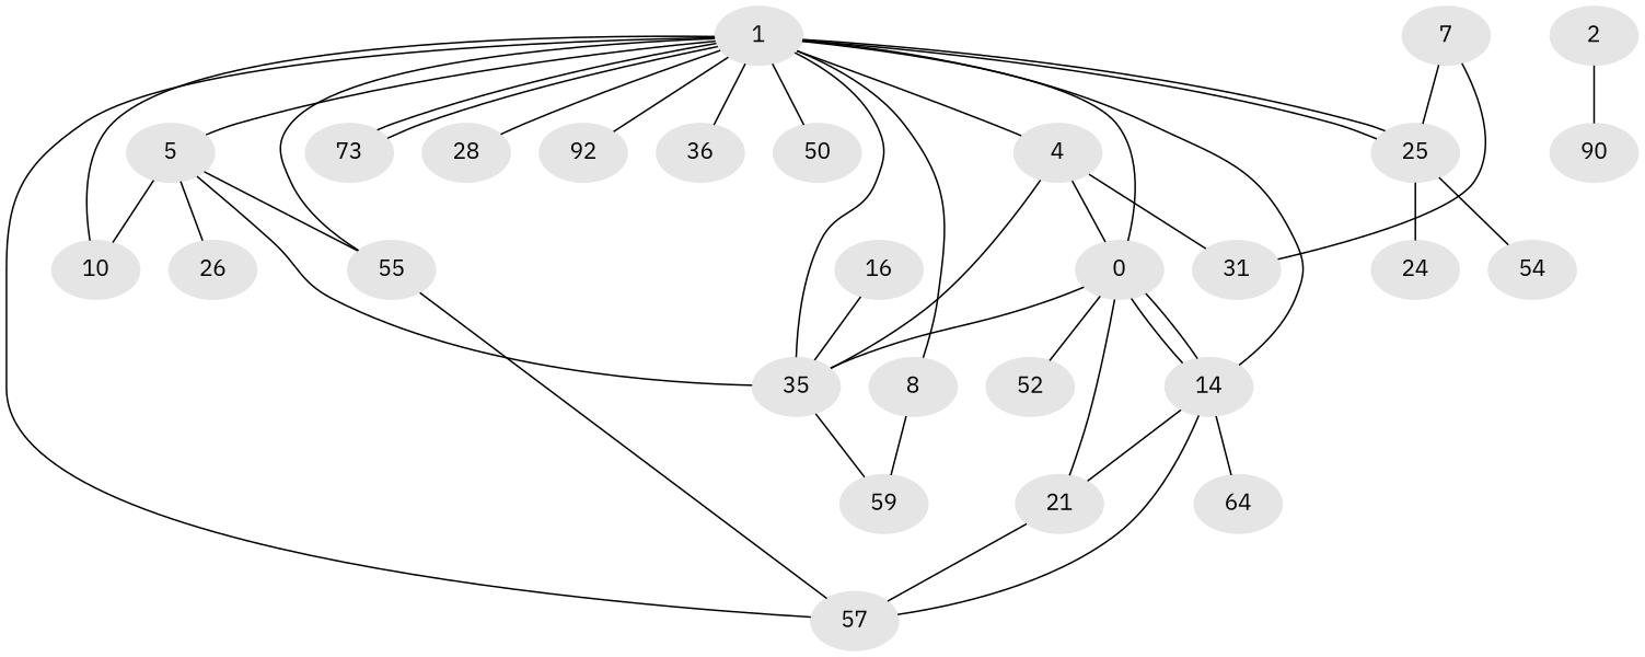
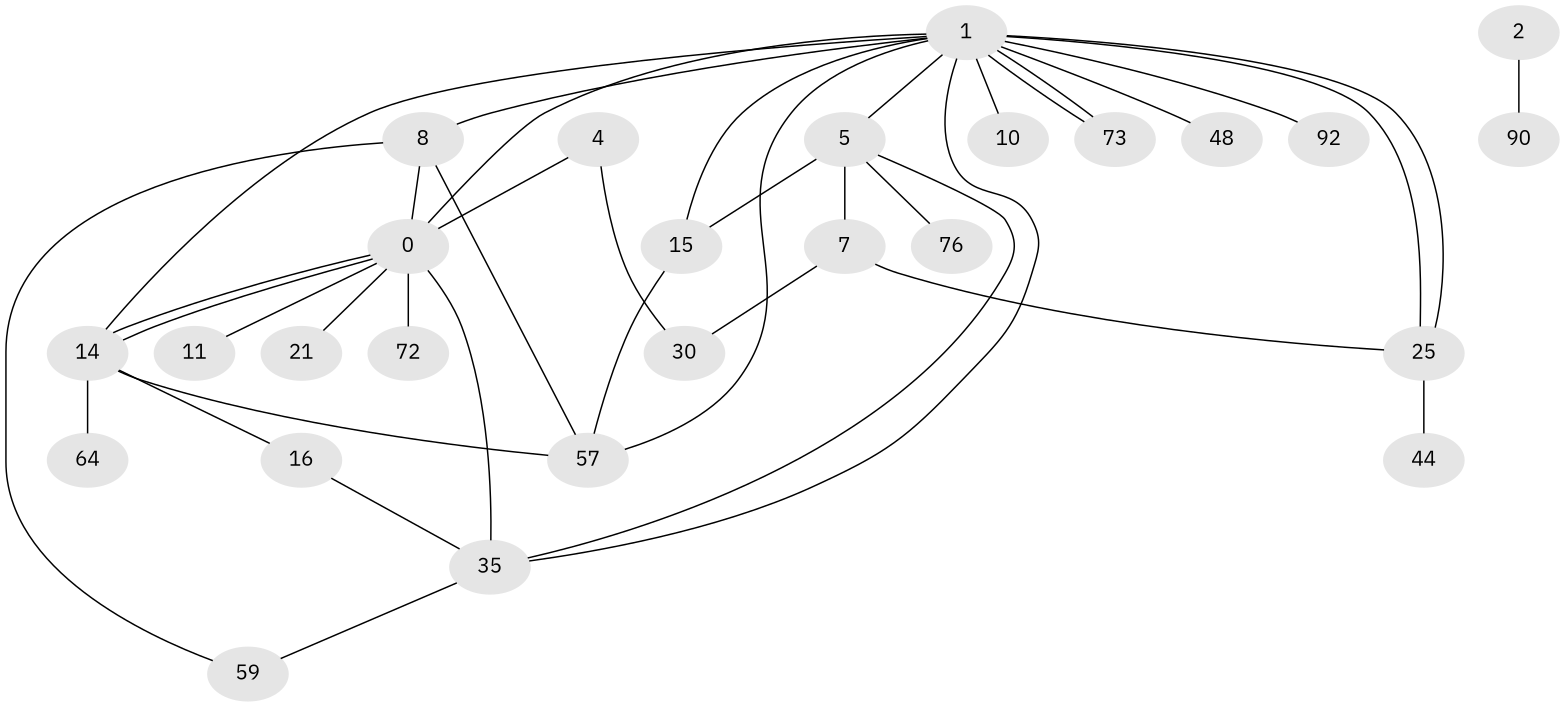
  graph {
    fontname="IBM Plex Sans"
    node [color=gray90 fontname="IBM Plex Sans" style=filled]
    edge [fontname="IBM Plex Sans"]
    1 [super="+3"]
    4 [super="+38"]
    5 [super="+22"]
    8 [super="+39"]
    n5 [label=0 super="+18"]
    10 [super="+33"]
    n7 [label=73]
    14 [super="+27"]
-   15 [label=55]
+   15
    n10 [label=57 super="+19"]
    n11 [label=25 super="+23"]
-   28
+   28 [label=48]
    n13 [label=92]
    35 [super="+48"]
-   36 [super="+44"]
-   50
    2 [super="+6"]
    n18 [label=90]
-   31
+   31 [label=30]
    7
-   26
+   26 [label=76]
    n22 [label=59]
+   11 [super="+25"]
    21
-   52
+   52 [label=72]
    16
    n27 [label=64]
-   24
-   54
-   1 -- 4 [weight=2]
+   24 [label=44]
    1 -- 5
    1 -- 8
    1 -- n5
    1 -- 10
    1 -- n7
    1 -- n7
    1 -- 14
    1 -- 15
    1 -- n10
    1 -- n11
    1 -- n11
    1 -- 28
    1 -- n13
    1 -- 35
-   1 -- 36
-   1 -- 50
    4 -- n5
-   4 -- 35
    4 -- 31
    5 -- 15
    5 -- 35
-   5 -- 10
+   5 -- 7
    5 -- 26
-   21 -- n10
+   8 -- n5
+   8 -- n10
    8 -- n22
    n5 -- 14
    n5 -- 14
    n5 -- 35
+   n5 -- 11
    n5 -- 21
    n5 -- 52
    14 -- n10
-   14 -- 21
+   14 -- 16
    14 -- n27
    15 -- n10
    n11 -- 24
-   n11 -- 54
    35 -- n22
    2 -- n18
    7 -- n11
    7 -- 31
    16 -- 35
  }
